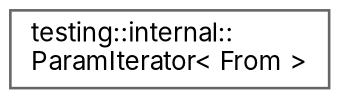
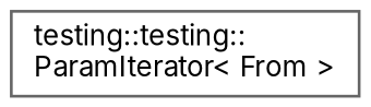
  digraph {
    rankdir=LR
    fontname=Inter
-   n1 [color=grey40 fillcolor=white fontname=Inter fontsize=10 height=0.2 label="testing::internal::\lParamIterator\< From \>" shape=box style=filled width=0.4]
+   n1 [color=grey40 fillcolor=white fontname=Inter fontsize=10 height=0.2 label="testing::testing::\lParamIterator\< From \>" shape=box style=filled width=0.4]
  }
